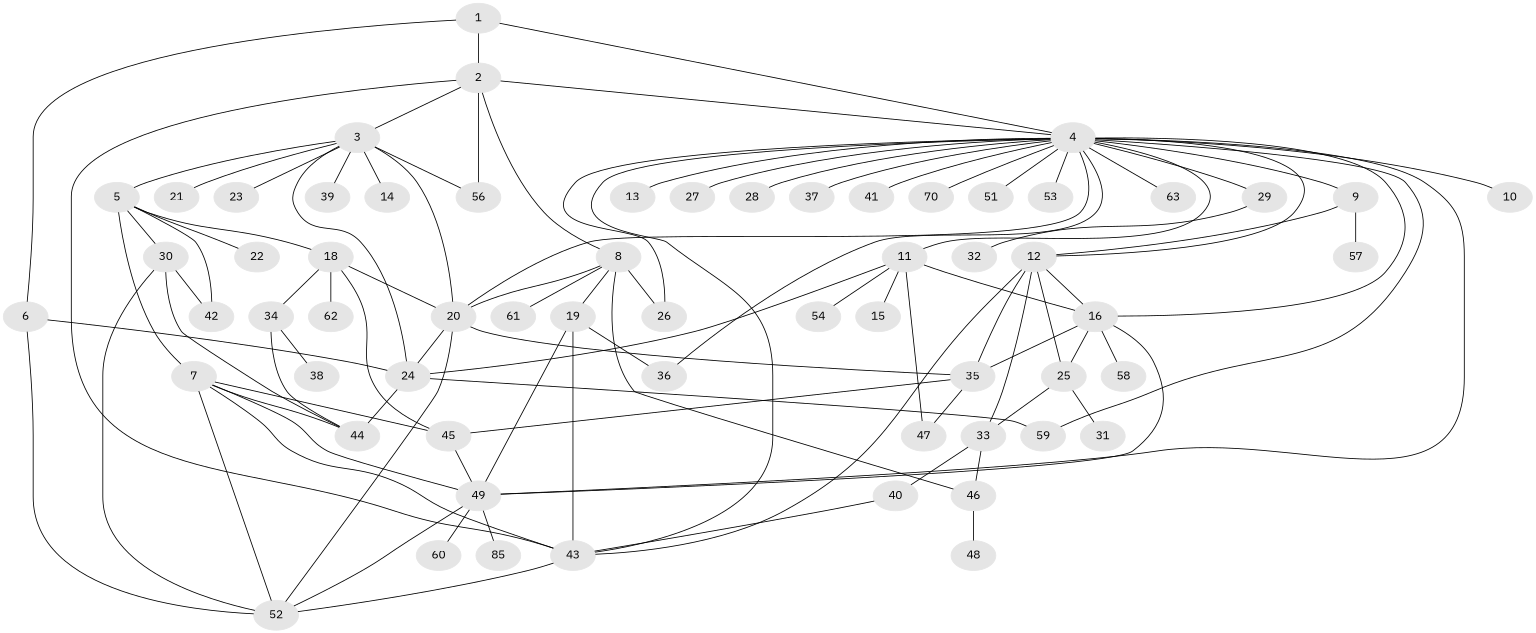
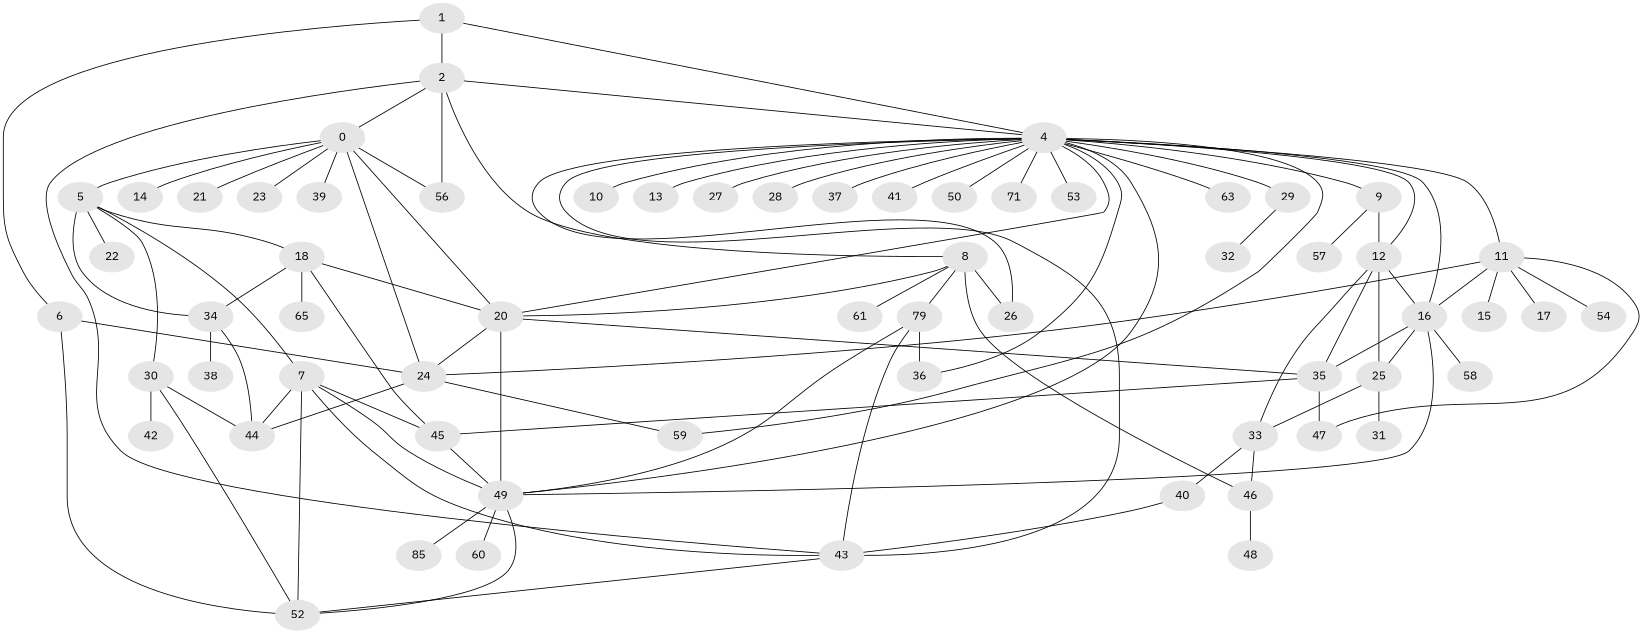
  graph {
    fontname="IBM Plex Sans"
    node [color=gray90 fontname="IBM Plex Sans" style=filled]
    edge [fontname="IBM Plex Sans" weight=1.0]
    1
    2
    4
    6
-   3
+   3 [label=0]
    8
    43
    56
    20
    9
    10
    11
    12
    13
    16
    27
    28
    29
    36
    37
    41
    49
-   50 [label=70]
-   51
+   50
+   51 [label=71]
    53
    59
    63
    26
    24
    52
    5
    14
    21
    23
    39
    7
    44
    45
-   19
+   19 [label=79]
    46
    61
    18
    22
    30
    34
    35
    57
    15
+   17
    47
    54
    25
    33
    58
    32
    n56 [label=85]
    60
-   62
+   62 [label=65]
    42
    38
    48
    31
    40
    1 -- 2
    1 -- 4
    1 -- 6
    2 -- 4
    2 -- 3
    2 -- 8
    2 -- 43
    2 -- 56
    4 -- 43
    4 -- 20 [weight=2.0]
    4 -- 9
    4 -- 10
    4 -- 11
    4 -- 12
    4 -- 13
    4 -- 16
    4 -- 27
    4 -- 28
    4 -- 29
    4 -- 36
    4 -- 37
    4 -- 41
    4 -- 49
    4 -- 50
    4 -- 51
    4 -- 53
    4 -- 59
    4 -- 63
    4 -- 26
    6 -- 24
    6 -- 52
    3 -- 56
    3 -- 20 [weight=2.0]
    3 -- 24
    3 -- 5
    3 -- 14
    3 -- 21
    3 -- 23
    3 -- 39
    8 -- 20
    8 -- 26
    8 -- 19
    8 -- 46
    8 -- 61
    43 -- 52
    20 -- 24
-   20 -- 52 [weight=2.0]
+   20 -- 49 [weight=2.0]
    20 -- 35
    9 -- 12
    9 -- 57
    11 -- 16
    11 -- 24
    11 -- 15
+   11 -- 17
    11 -- 47
    11 -- 54
-   12 -- 43
    12 -- 16
    12 -- 35 [weight=4.0]
    12 -- 25 [weight=2.0]
    12 -- 33
    16 -- 49
    16 -- 35
    16 -- 25
    16 -- 58
    29 -- 32
    49 -- 52
    49 -- n56
    49 -- 60
    24 -- 59
    24 -- 44
    5 -- 7
    5 -- 18
    5 -- 22
    5 -- 30
-   5 -- 42
+   5 -- 34
    7 -- 43
    7 -- 49
    7 -- 52 [weight=2.0]
    7 -- 44
    7 -- 45 [weight=2.0]
    45 -- 49
    19 -- 43
    19 -- 36 [weight=2.0]
    19 -- 49
    46 -- 48
    18 -- 20
    18 -- 45
    18 -- 34
    18 -- 62
    30 -- 52
    30 -- 44
    30 -- 42
    34 -- 44
    34 -- 38
    35 -- 45
    35 -- 47
    25 -- 33
    25 -- 31
    33 -- 46
    33 -- 40
    40 -- 43
  }
